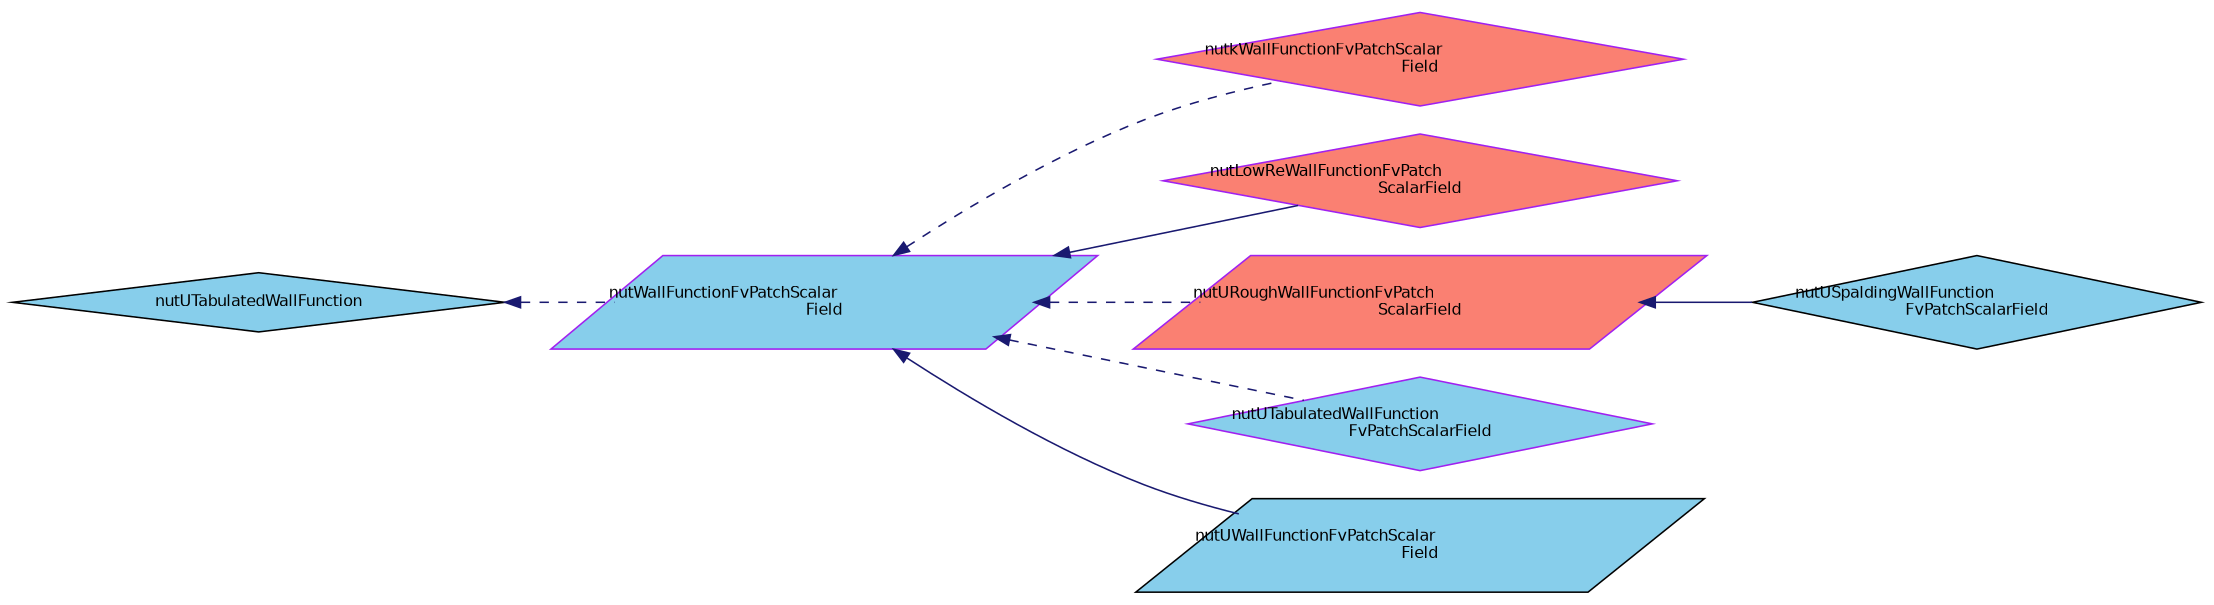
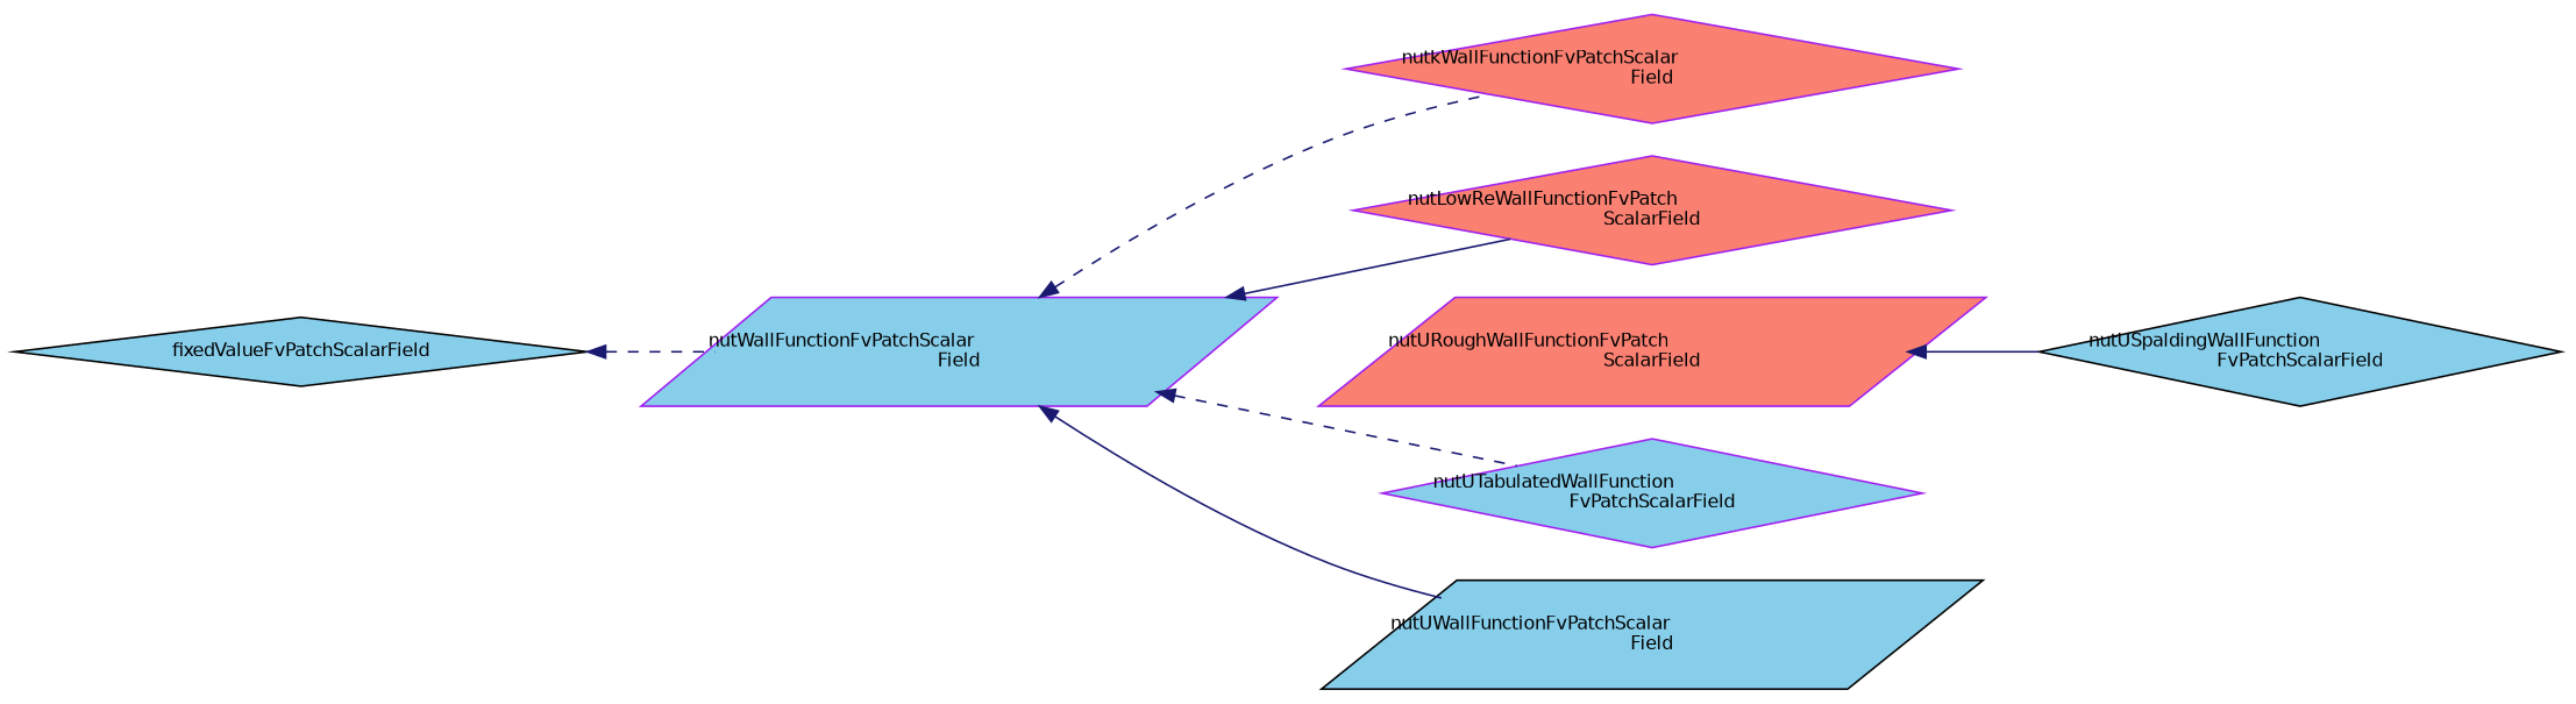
  digraph {
    rankdir=LR
    node [color=purple fillcolor=skyblue fontname=Helvetica fontsize=10 shape=diamond style=filled]
    edge [color=midnightblue dir=back fontname=Helvetica fontsize=10 labelfontname=Helvetica labelfontsize=10 style=dashed]
    n1 [fontcolor=black height=0.2 label="nutWallFunctionFvPatchScalar\lField" shape=parallelogram width=0.4]
    n2 [fillcolor=salmon height=0.2 label="nutkWallFunctionFvPatchScalar\lField" width=0.4]
    n3 [fillcolor=salmon height=0.2 label="nutLowReWallFunctionFvPatch\lScalarField" width=0.4]
    n4 [fillcolor=salmon height=0.2 label="nutURoughWallFunctionFvPatch\lScalarField" shape=parallelogram width=0.4]
    n5 [height=0.2 label="nutUTabulatedWallFunction\lFvPatchScalarField" width=0.4]
    n6 [color=black height=0.2 label="nutUWallFunctionFvPatchScalar\lField" shape=parallelogram width=0.4]
    n7 [color=black height=0.2 label="nutUSpaldingWallFunction\lFvPatchScalarField" width=0.4]
-   n8 [color=black height=0.2 label=nutUTabulatedWallFunction width=0.4]
+   n8 [color=black height=0.2 label=fixedValueFvPatchScalarField width=0.4]
    n1 -> n2
    n1 -> n3 [style=solid]
-   n1 -> n4
    n1 -> n5
    n1 -> n6 [style=solid]
    n4 -> n7 [style=solid]
    n8 -> n1
  }
